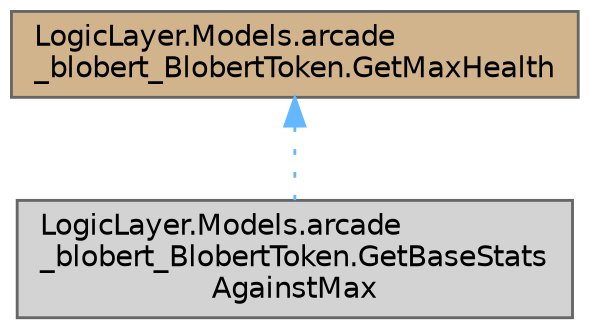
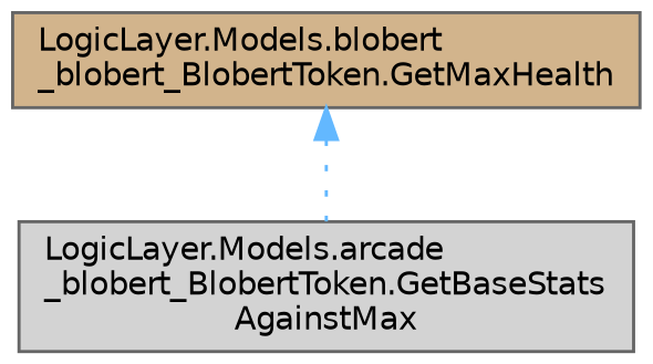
  digraph {
    rankdir=TB
    node [fontname=Helvetica fontsize=10 shape=box style=filled]
-   n1 [color=gray40 fillcolor=tan fontcolor=black height=0.2 label="LogicLayer.Models.arcade\l_blobert_BlobertToken.GetMaxHealth" width=0.4]
+   n1 [color=gray40 fillcolor=tan fontcolor=black height=0.2 label="LogicLayer.Models.blobert\l_blobert_BlobertToken.GetMaxHealth" width=0.4]
    n2 [color=grey40 fillcolor=lightgrey height=0.2 label="LogicLayer.Models.arcade\l_blobert_BlobertToken.GetBaseStats\lAgainstMax" width=0.4]
    n1 -> n2 [color=steelblue1 dir=back fontname=Helvetica fontsize=10 labelfontname=Helvetica labelfontsize=10 style=dotted]
  }
